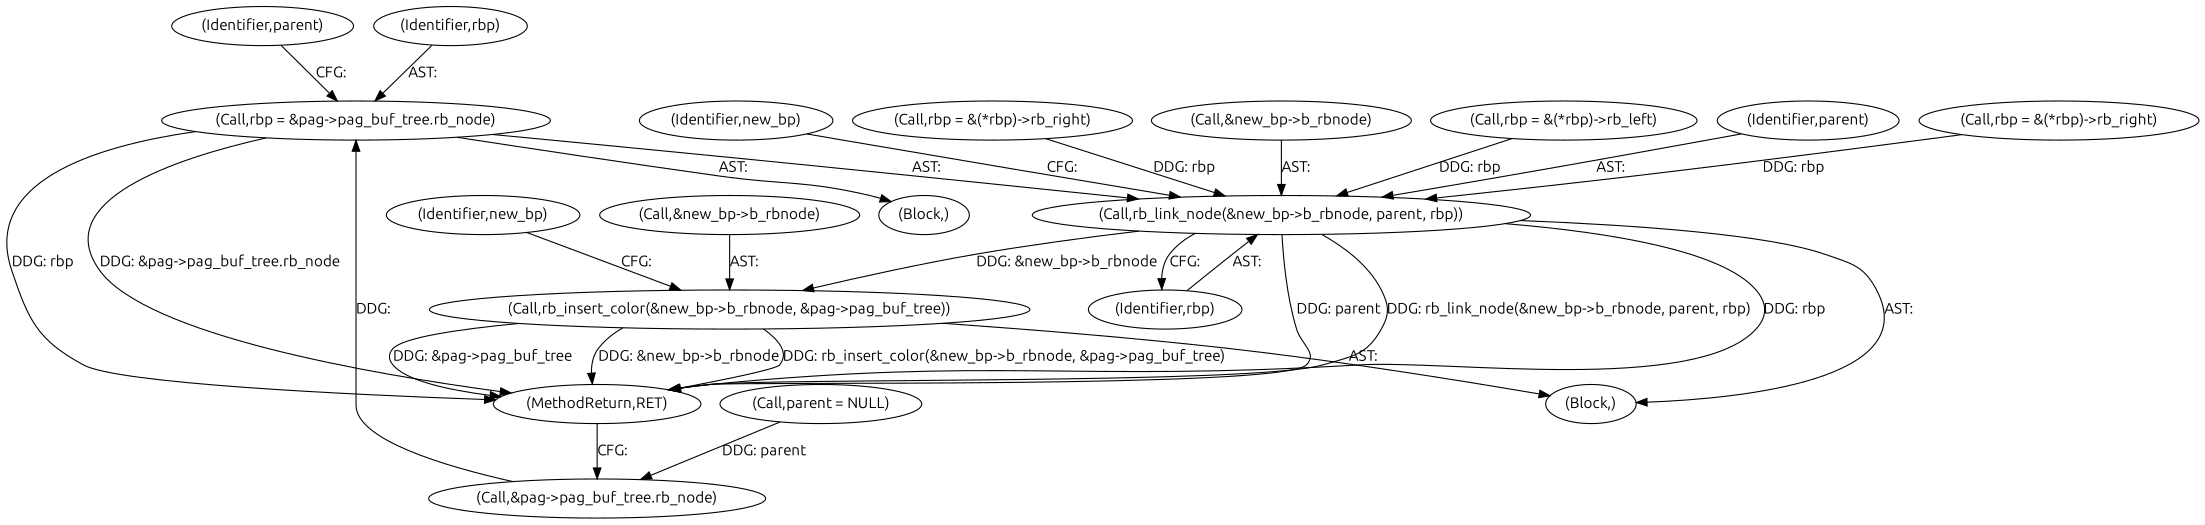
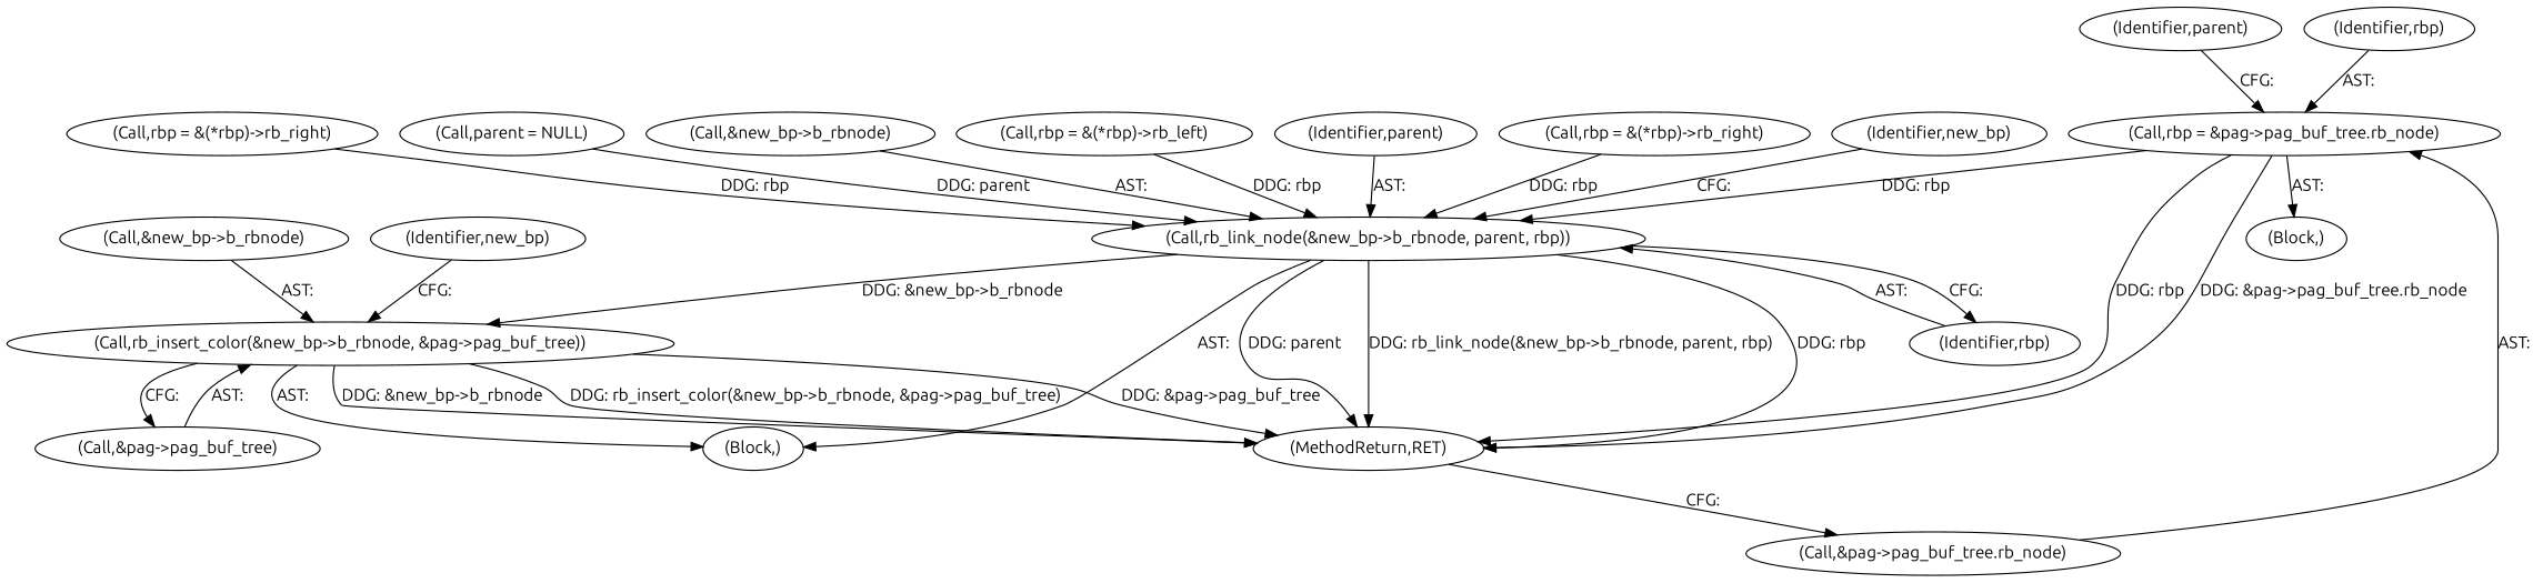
  digraph {
    fontname=Ubuntu
    node [fontname=Ubuntu]
    edge [fontname=Ubuntu]
    n1 [label="(Call,rbp = &pag->pag_buf_tree.rb_node)"]
    n2 [label="(Call,rb_link_node(&new_bp->b_rbnode, parent, rbp))"]
    n3 [label="(Block,)"]
    n4 [label="(MethodReturn,RET)"]
    n5 [label="(Call,rb_insert_color(&new_bp->b_rbnode, &pag->pag_buf_tree))"]
    n6 [label="(Block,)"]
    n7 [label="(Identifier,rbp)"]
    n8 [label="(Call,&pag->pag_buf_tree.rb_node)"]
+   n9 [label="(Call,&pag->pag_buf_tree)"]
    n10 [label="(Identifier,parent)"]
    n11 [label="(Identifier,new_bp)"]
    n12 [label="(Identifier,rbp)"]
    n13 [label="(Identifier,new_bp)"]
    n14 [label="(Call,rbp = &(*rbp)->rb_right)"]
    n15 [label="(Call,parent = NULL)"]
    n16 [label="(Call,&new_bp->b_rbnode)"]
    n17 [label="(Call,&new_bp->b_rbnode)"]
    n18 [label="(Call,rbp = &(*rbp)->rb_left)"]
    n19 [label="(Identifier,parent)"]
    n20 [label="(Call,rbp = &(*rbp)->rb_right)"]
-   n1 -> n2 [label="AST: "]
+   n1 -> n2 [label="DDG: rbp"]
    n1 -> n3 [label="AST: "]
    n1 -> n4 [label="DDG: rbp"]
    n1 -> n4 [label="DDG: &pag->pag_buf_tree.rb_node"]
    n2 -> n4 [label="DDG: parent"]
    n2 -> n4 [label="DDG: rb_link_node(&new_bp->b_rbnode, parent, rbp)"]
    n2 -> n4 [label="DDG: rbp"]
    n2 -> n5 [label="DDG: &new_bp->b_rbnode"]
    n2 -> n6 [label="AST: "]
    n2 -> n7 [label="CFG: "]
    n4 -> n8 [label="CFG: "]
    n5 -> n4 [label="DDG: &pag->pag_buf_tree"]
    n5 -> n4 [label="DDG: &new_bp->b_rbnode"]
    n5 -> n4 [label="DDG: rb_insert_color(&new_bp->b_rbnode, &pag->pag_buf_tree)"]
    n5 -> n6 [label="AST: "]
+   n5 -> n9 [label="CFG: "]
    n7 -> n2 [label="AST: "]
-   n8 -> n1 [label="DDG: "]
+   n8 -> n1 [label="AST: "]
+   n9 -> n5 [label="AST: "]
    n10 -> n1 [label="CFG: "]
    n11 -> n5 [label="CFG: "]
    n12 -> n1 [label="AST: "]
    n13 -> n2 [label="CFG: "]
    n14 -> n2 [label="DDG: rbp"]
-   n15 -> n8 [label="DDG: parent"]
+   n15 -> n2 [label="DDG: parent"]
    n16 -> n5 [label="AST: "]
    n17 -> n2 [label="AST: "]
    n18 -> n2 [label="DDG: rbp"]
    n19 -> n2 [label="AST: "]
    n20 -> n2 [label="DDG: rbp"]
  }
